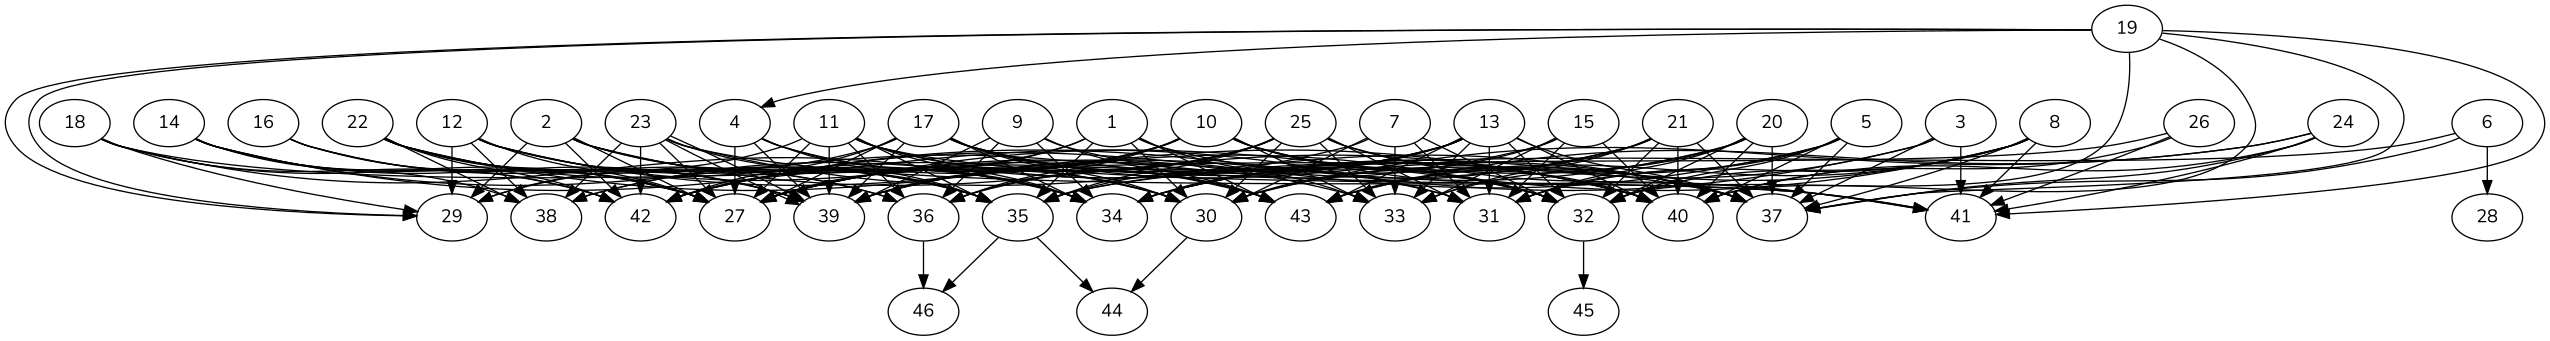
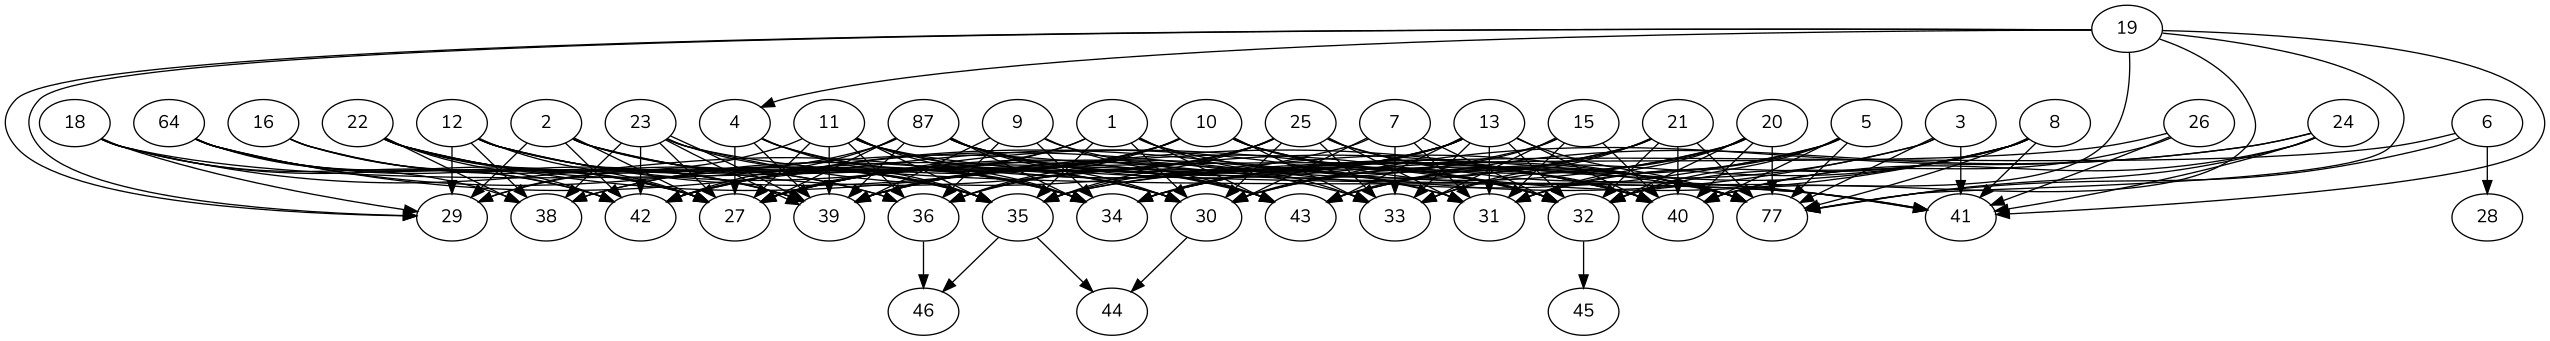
  digraph {
    fontname=Nunito
    node [alpha=0.07 fontname=Nunito]
    edge [fontname=Nunito]
    1 [alpha=0.10 expect_size=1726846259637969408]
    27 [alpha=0.11 expect_size=204894080430638944]
    30 [alpha=0.06 expect_size=1494315273442550272]
    33 [alpha=0.15 expect_size=44591520079352848]
    35 [alpha=0.03 expect_size=3124047578625730048]
-   37 [alpha=0.13 expect_size=17346647856405082]
+   37 [alpha=0.13 expect_size=17346647856405082 label=77]
    42 [expect_size=43779043393690944]
    43 [alpha=0.01 expect_size=3876418210163719143424]
    44 [alpha=0.03 expect_size=10870266024584658944]
    46 [expect_size=1545675372662737600512]
    2 [alpha=0.05 expect_size=6391643879800350720]
    29 [alpha=0.17 expect_size=8404829881185600]
    34 [alpha=0.20 expect_size=741689036046782208]
    40 [alpha=0.15 expect_size=221533903159656608]
    3 [expect_size=11273992765685501001728]
    41 [alpha=0.11 expect_size=50242005668755976]
    4 [alpha=0.01 expect_size=131676384320677360]
    39 [expect_size=12176479269995915264]
    5 [alpha=0.20 expect_size=1895079137662585536512]
    31 [alpha=0.04 expect_size=195586768616407520]
    32 [alpha=0.00 expect_size=24837737911171244]
    45 [alpha=0.13 expect_size=2427033070586522624]
    6 [alpha=0.18 expect_size=12224278062551668]
    28 [alpha=0.03 expect_size=1838156695955545522176]
    7 [alpha=0.11 expect_size=2344883062595119616]
    38 [alpha=0.01 expect_size=454053348939630208]
    8 [alpha=0.18 expect_size=130569327490216493056]
    9 [alpha=0.19 expect_size=672274030507037696]
    36 [alpha=0.14 expect_size=4456489067639772672]
    10 [expect_size=3952115557660752871424]
    11 [alpha=0.15 expect_size=513012949695113920]
    12 [alpha=0.04 expect_size=10268340162539168989184]
    13 [alpha=0.05 expect_size=6178857323941686272]
-   14 [alpha=0.08 expect_size=4716503411146880974848]
+   14 [alpha=0.08 expect_size=4716503411146880974848 label=64]
    15 [alpha=0.19 expect_size=14126162165815977181184]
    16 [alpha=0.17 expect_size=90039316500551552]
-   17 [alpha=0.19 expect_size=2075648616684322816000]
+   17 [alpha=0.19 expect_size=2075648616684322816000 label=87]
    18 [alpha=0.18 expect_size=9325720901840910336]
    19 [alpha=0.11 expect_size=9701986538847318573056]
    20 [alpha=0.15 expect_size=84057253059257360]
    21 [expect_size=168376890654025696]
    22 [alpha=0.12 expect_size=42438293761799672]
    23 [alpha=0.12 expect_size=12289935630753656209408]
    24 [alpha=0.12 expect_size=543594071814683072]
    25 [alpha=0.09 expect_size=2128961483329626880]
    26 [alpha=0.19 expect_size=22134162975638848]
    1 -> 27
    1 -> 30
    1 -> 33
    1 -> 35
    1 -> 37
    1 -> 42
    1 -> 43
    30 -> 44
    35 -> 44
    35 -> 46
    2 -> 27
    2 -> 30
    2 -> 35
    2 -> 42
    2 -> 29
    2 -> 34
    2 -> 40
    3 -> 37
    3 -> 42
    3 -> 34
    3 -> 41
    4 -> 27
    4 -> 30
    4 -> 35
    4 -> 34
    4 -> 39
    5 -> 30
    5 -> 37
    5 -> 42
    5 -> 40
    5 -> 31
    5 -> 32
    32 -> 45
    6 -> 35
    6 -> 37
    6 -> 28
    7 -> 30
    7 -> 33
    7 -> 31
    7 -> 32
    7 -> 38
    8 -> 27
    8 -> 37
    8 -> 43
    8 -> 34
    8 -> 41
    8 -> 31
    8 -> 32
    9 -> 43
    9 -> 34
    9 -> 39
    9 -> 32
    9 -> 36
    36 -> 46
    10 -> 33
    10 -> 37
    10 -> 42
    10 -> 41
    10 -> 39
    10 -> 32
    10 -> 38
    10 -> 36
    11 -> 27
    11 -> 35
    11 -> 43
    11 -> 29
    11 -> 34
    11 -> 40
    11 -> 41
    11 -> 39
    11 -> 36
    12 -> 27
    12 -> 33
    12 -> 35
    12 -> 29
    12 -> 34
    12 -> 32
    12 -> 38
    13 -> 27
    13 -> 33
    13 -> 35
    13 -> 37
    13 -> 43
    13 -> 34
    13 -> 40
    13 -> 39
    13 -> 31
    13 -> 32
    13 -> 36
    14 -> 27
    14 -> 42
    14 -> 43
    14 -> 39
    14 -> 31
    14 -> 38
    15 -> 27
    15 -> 30
    15 -> 33
    15 -> 40
    15 -> 31
    16 -> 27
    16 -> 39
    16 -> 36
    17 -> 27
    17 -> 30
    17 -> 37
    17 -> 42
    17 -> 43
    17 -> 29
    17 -> 34
    17 -> 39
    17 -> 31
    17 -> 32
    18 -> 27
    18 -> 37
    18 -> 42
    18 -> 29
    18 -> 34
    19 -> 37
    19 -> 29
    19 -> 29
    19 -> 40
    19 -> 41
    19 -> 4
    19 -> 32
    20 -> 33
    20 -> 37
    20 -> 34
    20 -> 40
    20 -> 39
    20 -> 31
    20 -> 32
    21 -> 27
    21 -> 33
    21 -> 37
    21 -> 43
    21 -> 40
    21 -> 39
    21 -> 32
    22 -> 27
    22 -> 30
    22 -> 35
    22 -> 42
    22 -> 40
    22 -> 39
    22 -> 38
    22 -> 36
    23 -> 27
    23 -> 35
    23 -> 37
    23 -> 42
    23 -> 41
    23 -> 39
    23 -> 39
    23 -> 38
    24 -> 30
    24 -> 37
    24 -> 43
    24 -> 40
    24 -> 41
    25 -> 27
    25 -> 30
    25 -> 33
    25 -> 35
    25 -> 40
    25 -> 41
    25 -> 39
    25 -> 31
    25 -> 36
    26 -> 35
    26 -> 40
    26 -> 41
  }
